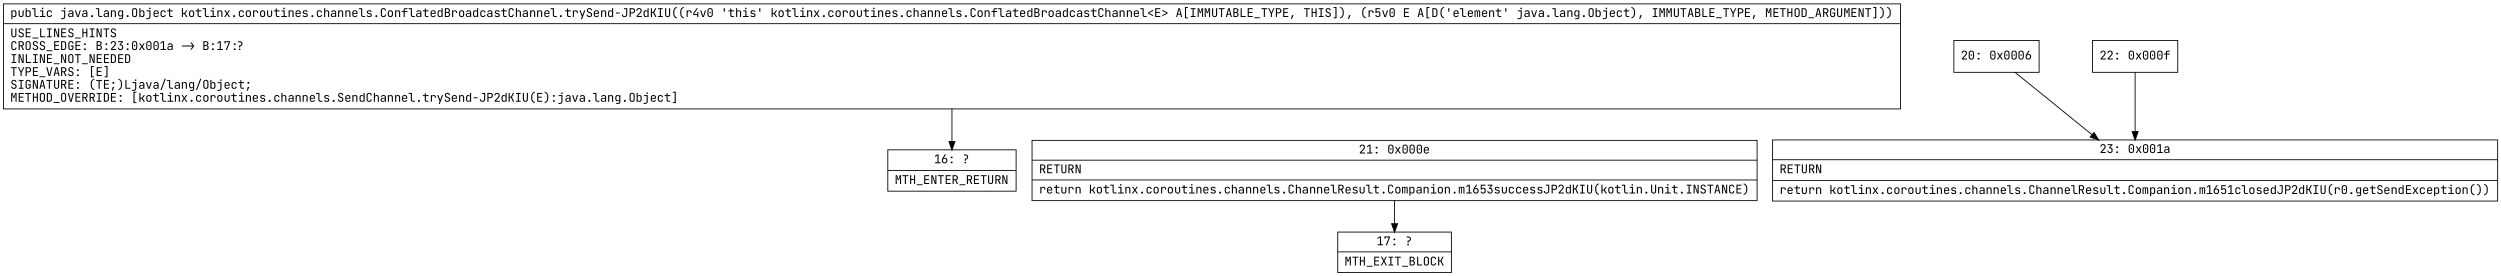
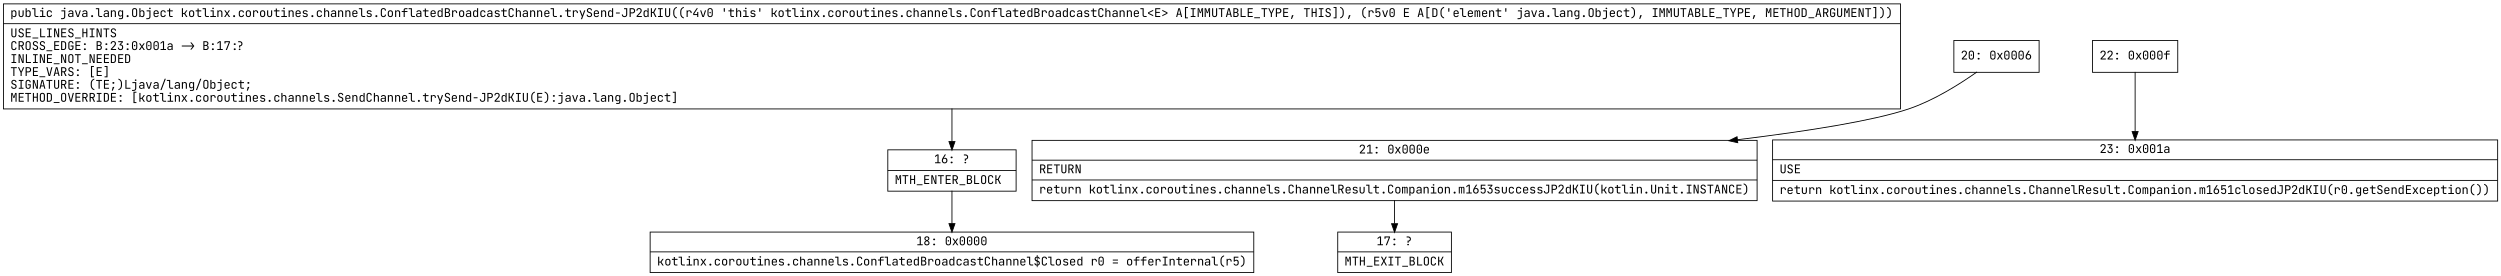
  digraph {
    fontname="JetBrains Mono"
    node [fontname="JetBrains Mono" shape=record]
    edge [fontname="JetBrains Mono"]
-   n1 [label="{16\:\ ?|MTH_ENTER_RETURN\l}"]
+   n1 [label="{16\:\ ?|MTH_ENTER_BLOCK\l}"]
+   n2 [label="{18\:\ 0x0000|kotlinx.coroutines.channels.ConflatedBroadcastChannel$Closed r0 = offerInternal(r5)\l}"]
    n3 [label="{20\:\ 0x0006}"]
    n4 [label="{21\:\ 0x000e|RETURN\l|return kotlinx.coroutines.channels.ChannelResult.Companion.m1653successJP2dKIU(kotlin.Unit.INSTANCE)\l}"]
    n5 [label="{22\:\ 0x000f}"]
-   n6 [label="{23\:\ 0x001a|RETURN\l|return kotlinx.coroutines.channels.ChannelResult.Companion.m1651closedJP2dKIU(r0.getSendException())\l}"]
+   n6 [label="{23\:\ 0x001a|USE\l|return kotlinx.coroutines.channels.ChannelResult.Companion.m1651closedJP2dKIU(r0.getSendException())\l}"]
    n7 [label="{17\:\ ?|MTH_EXIT_BLOCK\l}"]
    n8 [label="{public java.lang.Object kotlinx.coroutines.channels.ConflatedBroadcastChannel.trySend\-JP2dKIU((r4v0 'this' kotlinx.coroutines.channels.ConflatedBroadcastChannel\<E\> A[IMMUTABLE_TYPE, THIS]), (r5v0 E A[D('element' java.lang.Object), IMMUTABLE_TYPE, METHOD_ARGUMENT]))  | USE_LINES_HINTS\lCROSS_EDGE: B:23:0x001a \-\> B:17:?\lINLINE_NOT_NEEDED\lTYPE_VARS: [E]\lSIGNATURE: (TE;)Ljava\/lang\/Object;\lMETHOD_OVERRIDE: [kotlinx.coroutines.channels.SendChannel.trySend\-JP2dKIU(E):java.lang.Object]\l}"]
-   n3 -> n6
+   n1 -> n2
+   n3 -> n4
    n4 -> n7
    n5 -> n6
    n8 -> n1
  }
